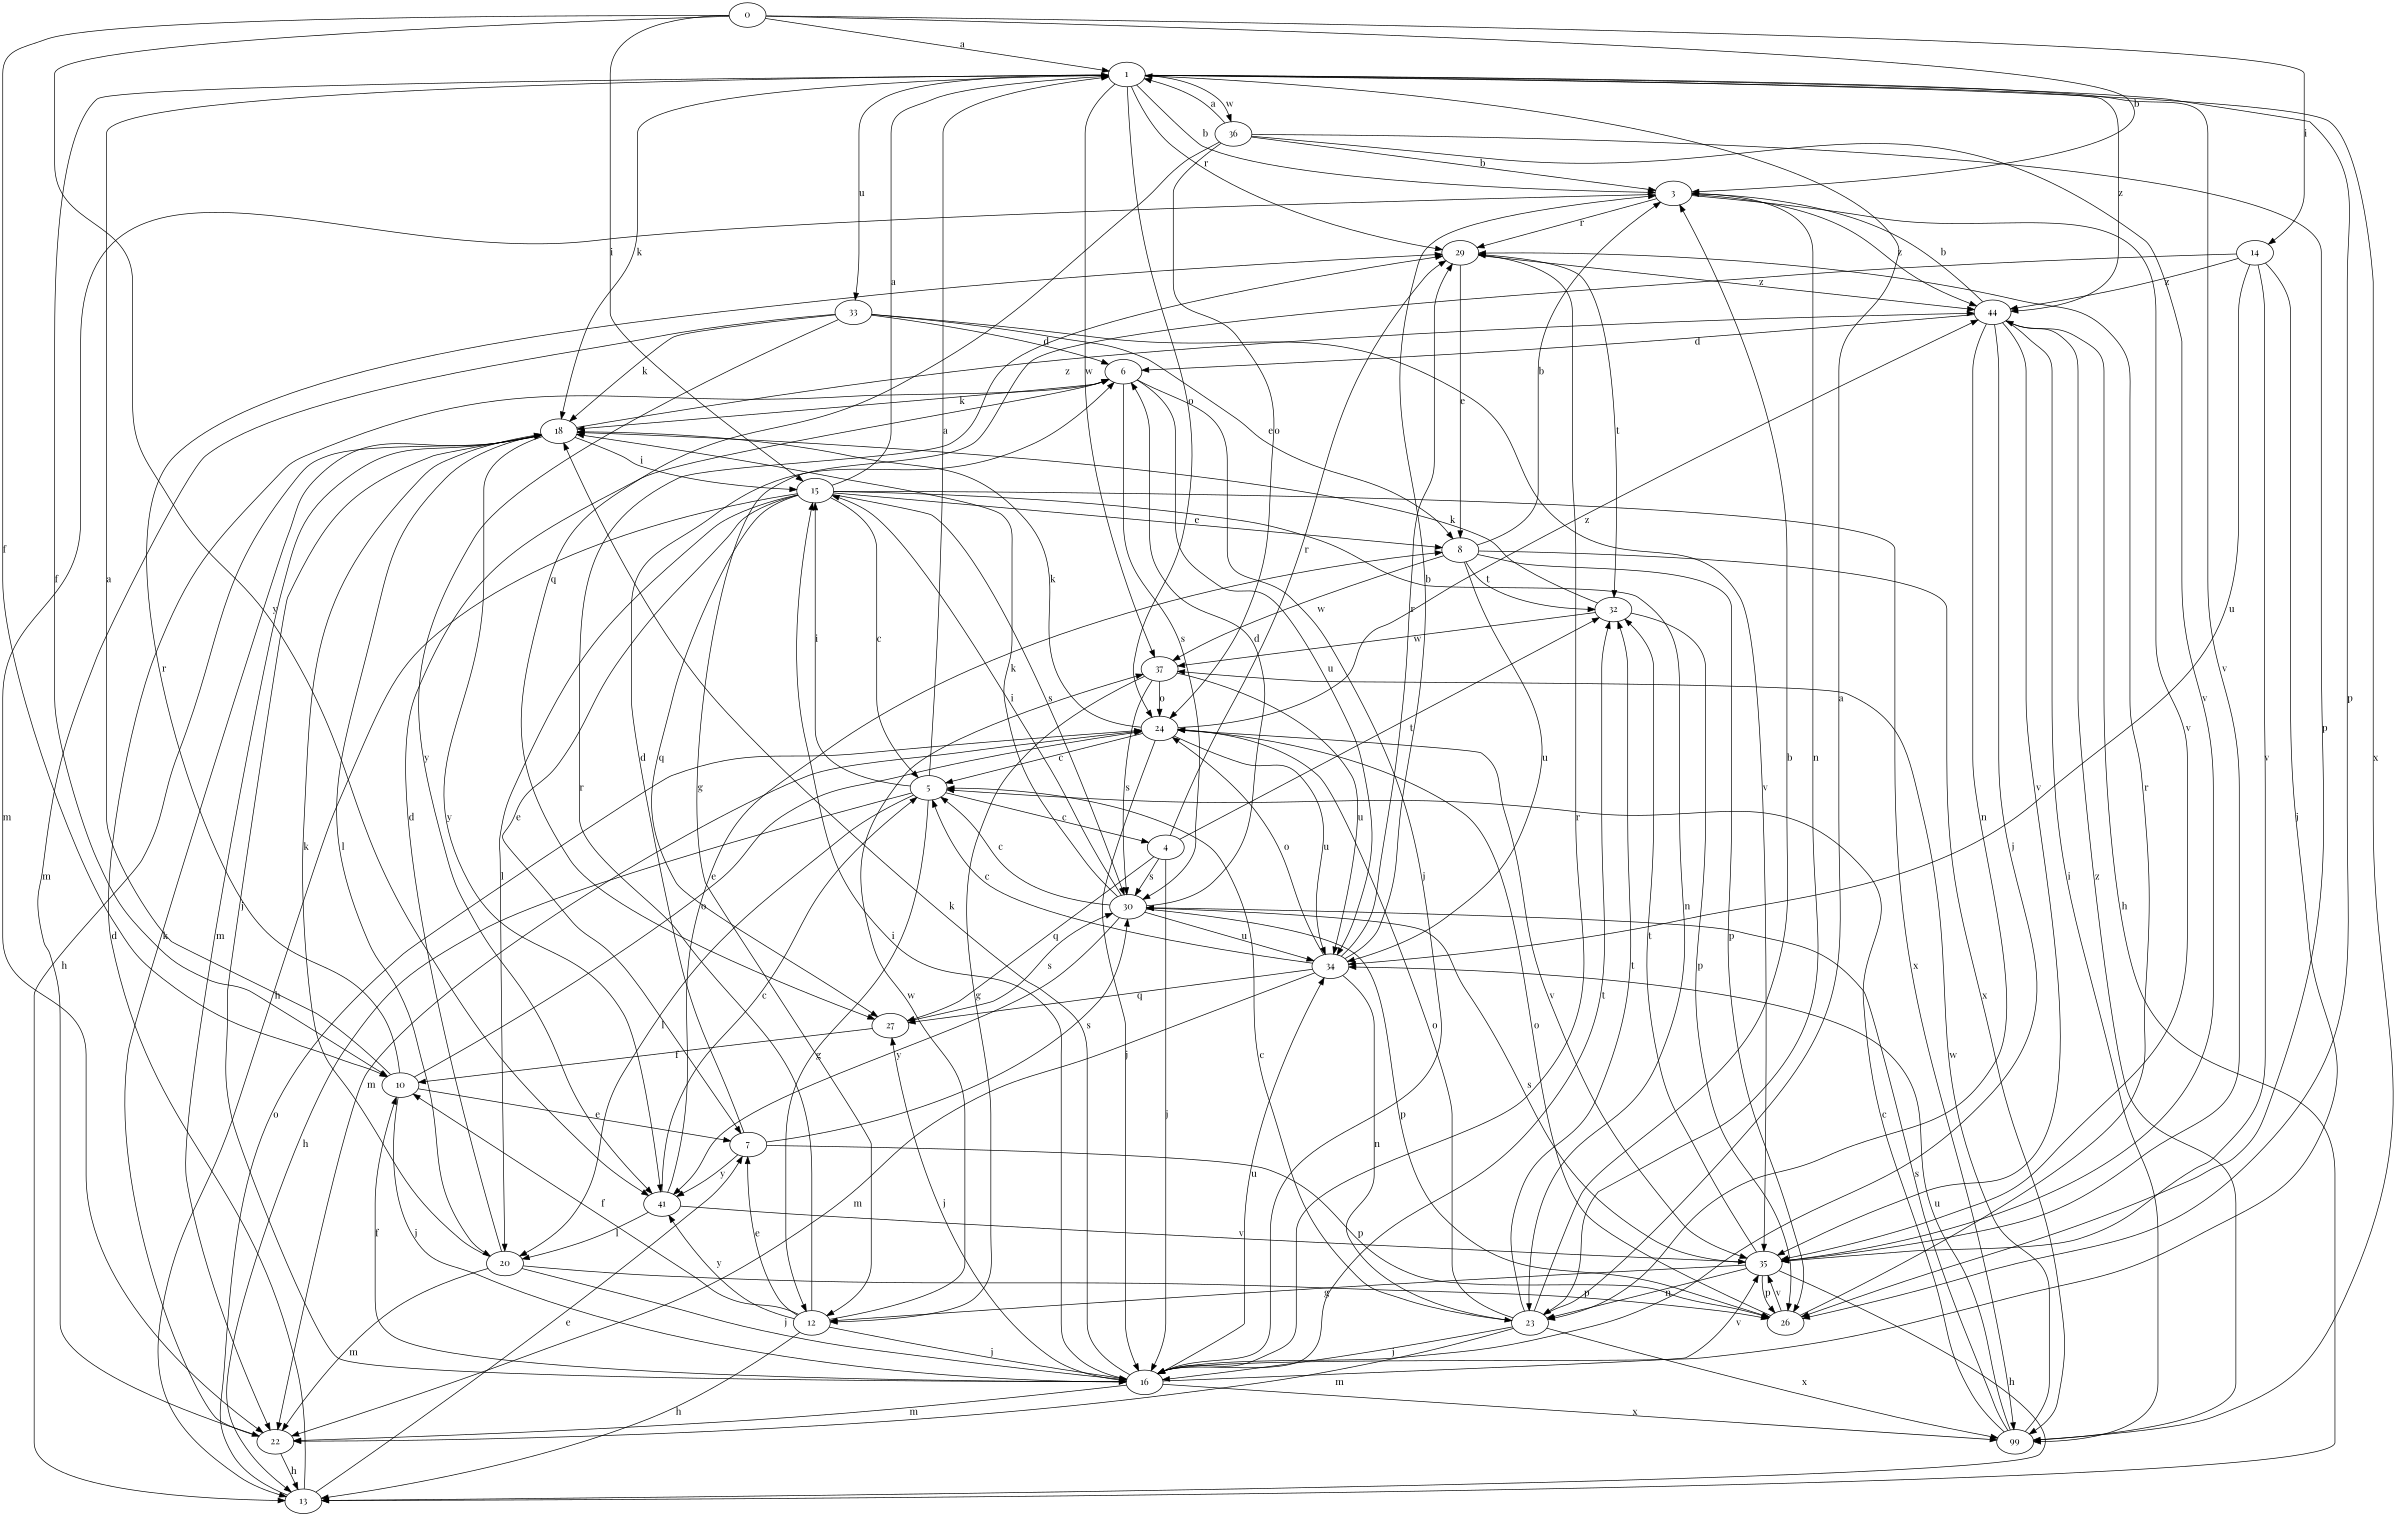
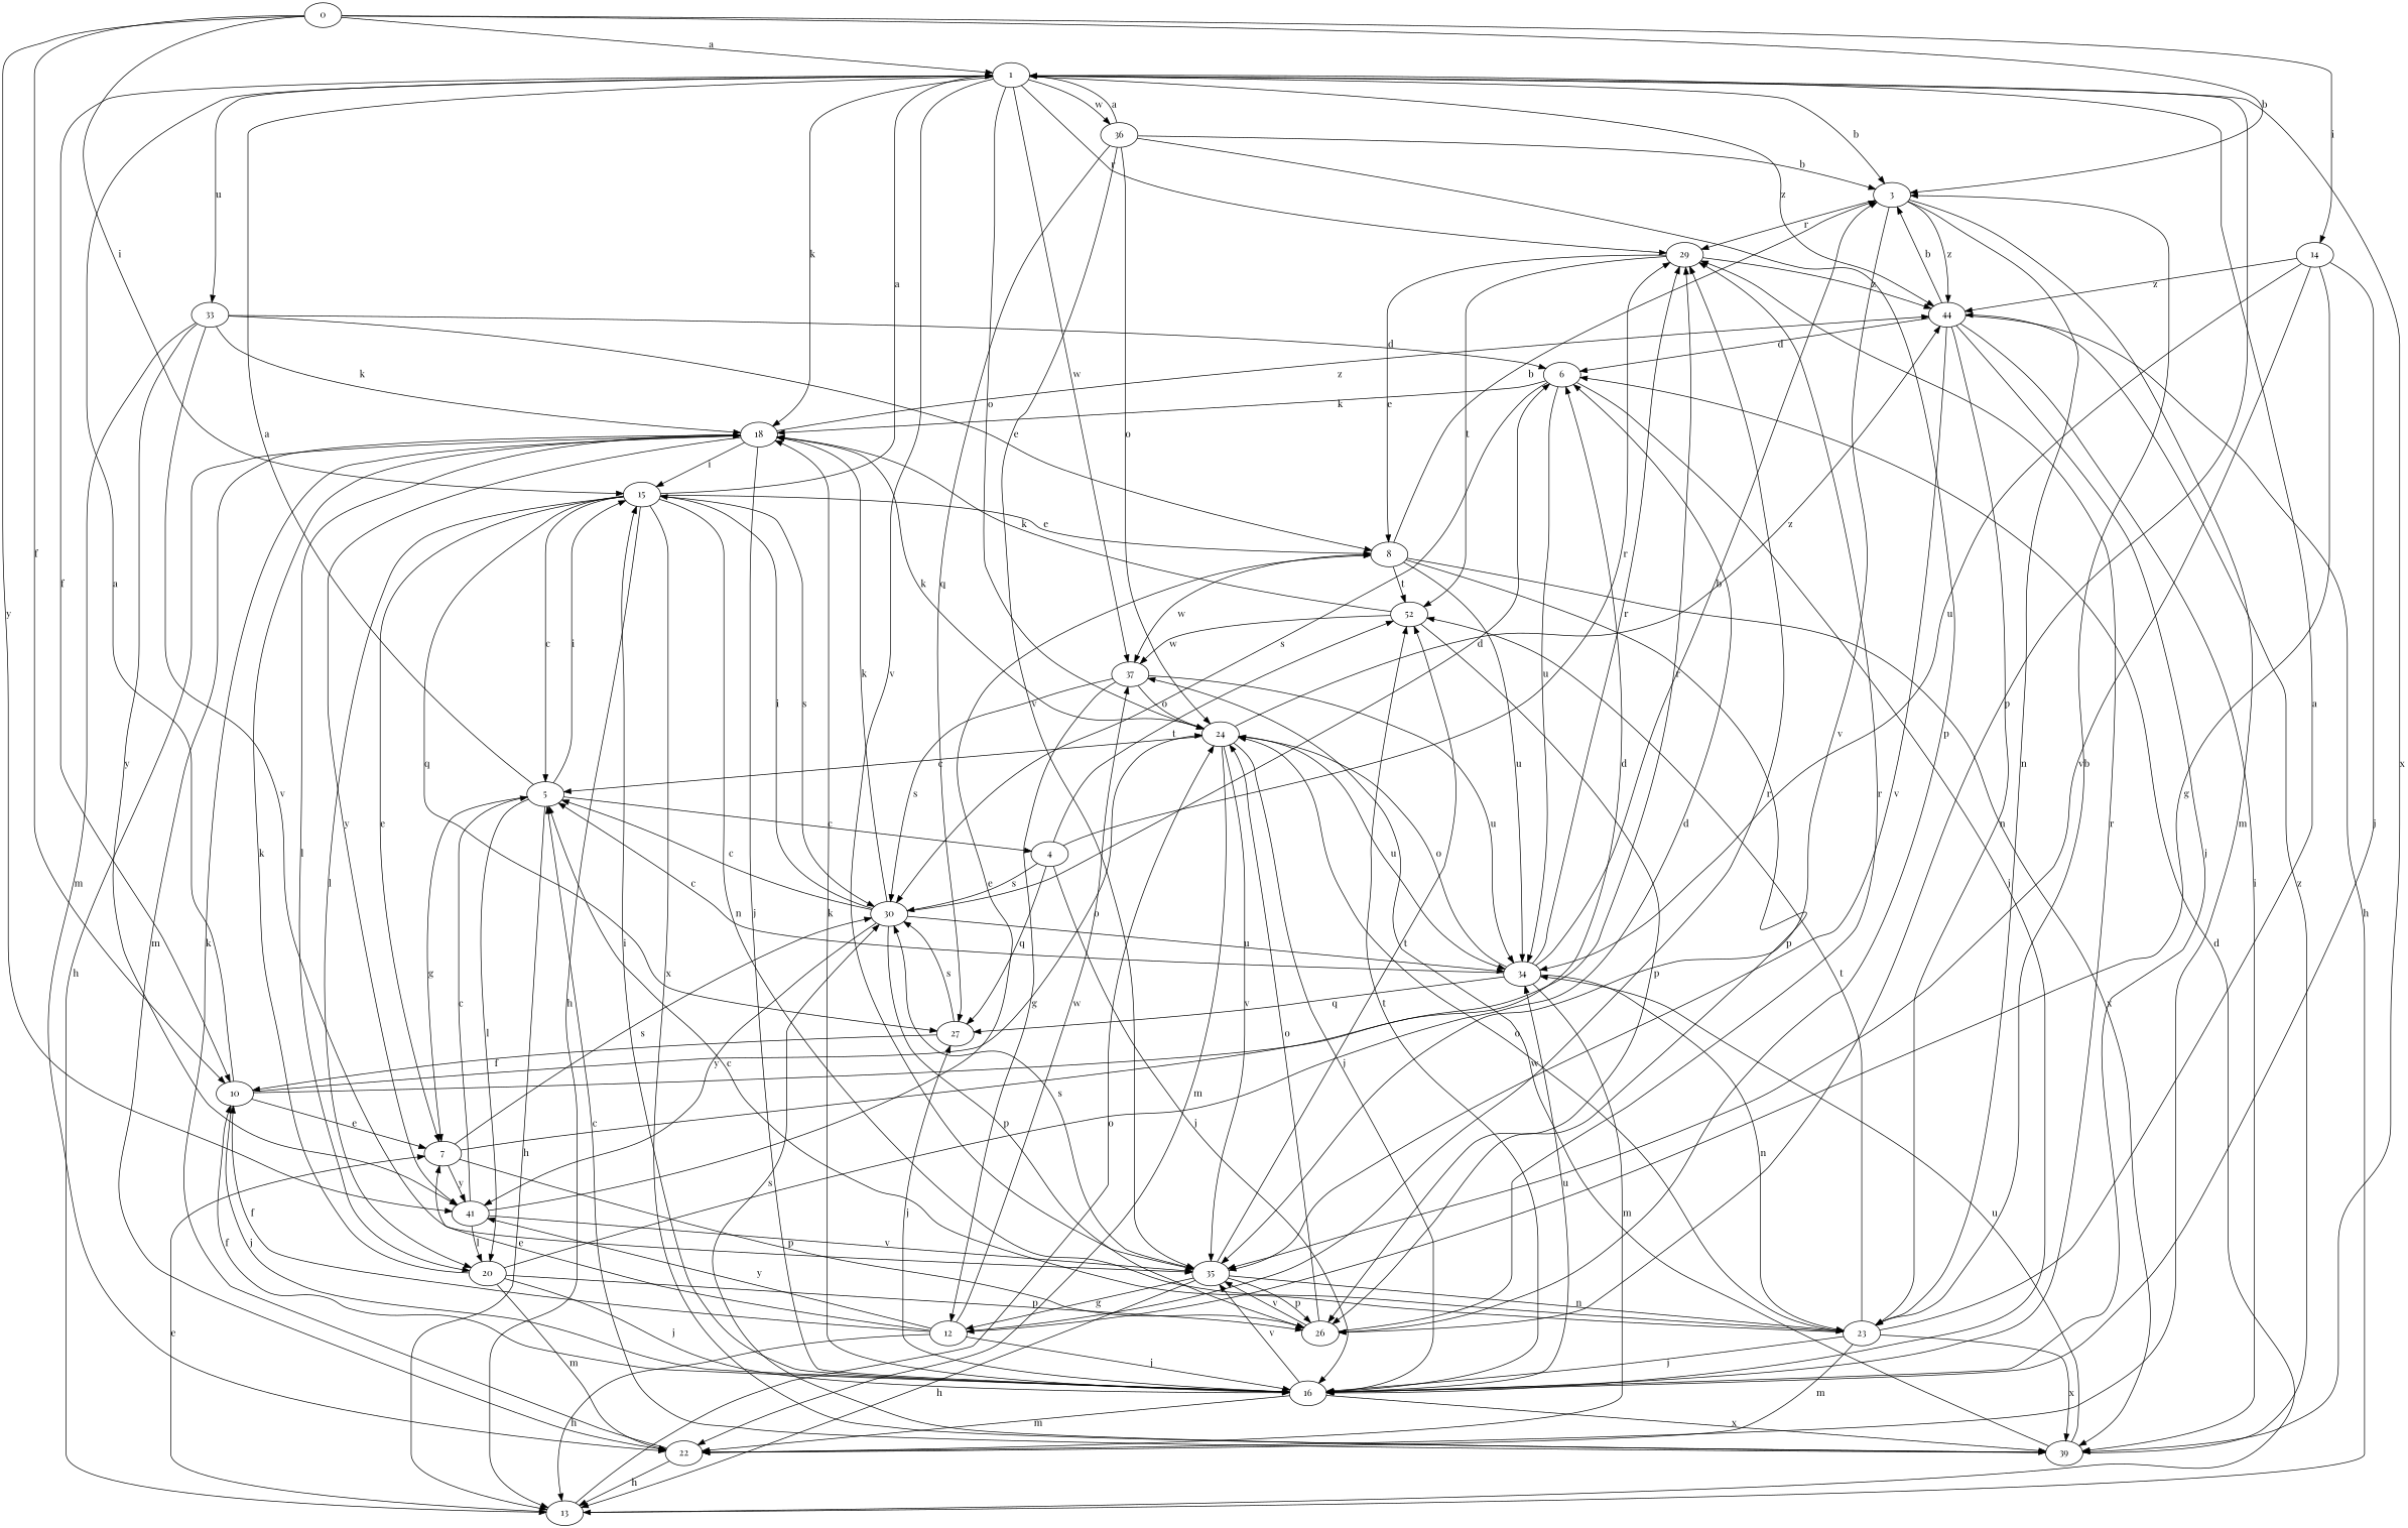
  strict digraph {
    fontname="Playfair Display"
    node [fontname="Playfair Display"]
    edge [fontname="Playfair Display"]
    0
    1
    3
    10
    14
    15
    41
    18
    24
    26
    29
    33
    35
    36
    37
-   39 [label=99]
+   39
    44
    22
    23
    16
    7
    34
    12
    27
    30
    5
    13
    20
    8
-   32
+   32 [label=52]
    6
    4
    0 -> 1 [label=a]
    0 -> 3 [label=b]
    0 -> 10 [label=f]
    0 -> 14 [label=i]
    0 -> 15 [label=i]
    0 -> 41 [label=y]
    1 -> 3 [label=b]
    1 -> 10 [label=f]
    1 -> 18 [label=k]
    1 -> 24 [label=o]
    1 -> 26 [label=p]
    1 -> 29 [label=r]
    1 -> 33 [label=u]
    1 -> 35 [label=v]
    1 -> 36 [label=w]
    1 -> 37 [label=w]
    1 -> 39 [label=x]
    1 -> 44 [label=z]
    3 -> 29 [label=r]
    3 -> 35 [label=v]
    3 -> 44 [label=z]
    3 -> 22 [label=m]
    3 -> 23 [label=n]
    10 -> 1 [label=a]
    10 -> 24 [label=o]
    10 -> 29 [label=r]
    10 -> 16 [label=j]
    10 -> 7 [label=e]
    14 -> 35 [label=v]
    14 -> 44 [label=z]
    14 -> 16 [label=j]
    14 -> 34 [label=u]
    14 -> 12 [label=g]
    15 -> 1 [label=a]
    15 -> 39 [label=x]
    15 -> 23 [label=n]
    15 -> 7 [label=e]
    15 -> 27 [label=q]
    15 -> 30 [label=s]
    15 -> 5 [label=c]
    15 -> 13 [label=h]
    15 -> 20 [label=l]
    15 -> 8 [label=e]
    41 -> 35 [label=v]
    41 -> 5 [label=c]
    41 -> 20 [label=l]
    41 -> 8 [label=e]
    18 -> 15 [label=i]
    18 -> 41 [label=y]
    18 -> 44 [label=z]
    18 -> 22 [label=m]
    18 -> 16 [label=j]
    18 -> 13 [label=h]
    18 -> 20 [label=l]
    24 -> 18 [label=k]
    24 -> 35 [label=v]
    24 -> 44 [label=z]
    24 -> 22 [label=m]
    24 -> 16 [label=j]
    24 -> 34 [label=u]
    24 -> 5 [label=c]
    26 -> 24 [label=o]
    26 -> 29 [label=r]
    26 -> 35 [label=v]
    29 -> 44 [label=z]
    29 -> 8 [label=e]
    29 -> 32 [label=t]
    33 -> 41 [label=y]
    33 -> 18 [label=k]
    33 -> 35 [label=v]
    33 -> 22 [label=m]
    33 -> 8 [label=e]
    33 -> 6 [label=d]
    35 -> 26 [label=p]
    35 -> 23 [label=n]
    35 -> 12 [label=g]
    35 -> 30 [label=s]
    35 -> 13 [label=h]
    35 -> 32 [label=t]
    36 -> 1 [label=a]
    36 -> 3 [label=b]
    36 -> 24 [label=o]
    36 -> 26 [label=p]
    36 -> 35 [label=v]
    36 -> 27 [label=q]
    37 -> 24 [label=o]
    37 -> 34 [label=u]
    37 -> 12 [label=g]
    37 -> 30 [label=s]
    39 -> 37 [label=w]
    39 -> 44 [label=z]
    39 -> 34 [label=u]
    39 -> 30 [label=s]
    39 -> 5 [label=c]
    44 -> 3 [label=b]
    44 -> 35 [label=v]
    44 -> 39 [label=i]
    44 -> 23 [label=n]
    44 -> 16 [label=j]
    44 -> 13 [label=h]
    44 -> 6 [label=d]
    22 -> 18 [label=k]
    22 -> 13 [label=h]
    23 -> 1 [label=a]
    23 -> 3 [label=b]
    23 -> 24 [label=o]
    23 -> 39 [label=x]
    23 -> 22 [label=m]
    23 -> 16 [label=j]
    23 -> 5 [label=c]
    23 -> 32 [label=t]
    16 -> 10 [label=f]
    16 -> 15 [label=i]
    16 -> 18 [label=k]
    16 -> 29 [label=r]
    16 -> 35 [label=v]
    16 -> 39 [label=x]
    16 -> 22 [label=m]
    16 -> 34 [label=u]
    16 -> 27 [label=j]
    16 -> 32 [label=t]
    7 -> 41 [label=y]
    7 -> 26 [label=p]
    7 -> 30 [label=s]
    7 -> 6 [label=d]
    34 -> 3 [label=b]
    34 -> 24 [label=o]
    34 -> 29 [label=r]
    34 -> 22 [label=m]
    34 -> 23 [label=n]
    34 -> 27 [label=q]
    34 -> 5 [label=c]
    12 -> 10 [label=f]
    12 -> 41 [label=y]
    12 -> 29 [label=r]
    12 -> 37 [label=w]
    12 -> 16 [label=j]
    12 -> 7 [label=e]
    12 -> 13 [label=h]
    27 -> 10 [label=f]
    27 -> 30 [label=s]
    30 -> 15 [label=i]
    30 -> 41 [label=y]
    30 -> 18 [label=k]
    30 -> 26 [label=p]
    30 -> 34 [label=u]
    30 -> 5 [label=c]
    30 -> 6 [label=d]
    5 -> 1 [label=a]
    5 -> 15 [label=i]
-   5 -> 12 [label=g]
+   5 -> 7 [label=g]
    5 -> 13 [label=h]
    5 -> 20 [label=l]
    5 -> 4 [label=c]
    13 -> 24 [label=o]
    13 -> 7 [label=e]
    13 -> 6 [label=d]
    20 -> 18 [label=k]
    20 -> 26 [label=p]
    20 -> 22 [label=m]
    20 -> 16 [label=j]
    20 -> 6 [label=d]
    8 -> 3 [label=b]
    8 -> 26 [label=p]
    8 -> 37 [label=w]
    8 -> 39 [label=x]
    8 -> 34 [label=u]
    8 -> 32 [label=t]
    32 -> 18 [label=k]
    32 -> 26 [label=p]
    32 -> 37 [label=w]
    6 -> 18 [label=k]
    6 -> 16 [label=j]
    6 -> 34 [label=u]
    6 -> 30 [label=s]
    4 -> 29 [label=r]
    4 -> 16 [label=j]
    4 -> 27 [label=q]
    4 -> 30 [label=s]
    4 -> 32 [label=t]
  }
